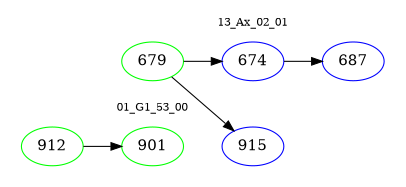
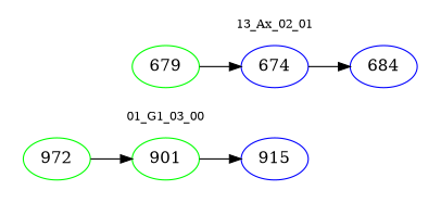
  digraph {
    rankdir=LR
    node [color=green]
    edge [color=black]
    n1 [label=679]
    n2 [color=blue label=674]
-   n3 [color=blue label=687]
-   n4 [label=912]
+   n3 [color=blue label=684]
+   n4 [label=972]
    n5 [label=901]
    n6 [color=blue label=915]
    subgraph cluster_1 {
      color=white
      fontsize=10
      label="13_Ax_02_01"
      n1
      n2
      n3
    }
    subgraph cluster_2 {
      color=white
      fontsize=10
-     label="01_G1_53_00"
+     label="01_G1_03_00"
      n4
      n5
      n6
    }
    n1 -> n2
    n2 -> n3
    n4 -> n5
-   n1 -> n6
+   n5 -> n6
  }
